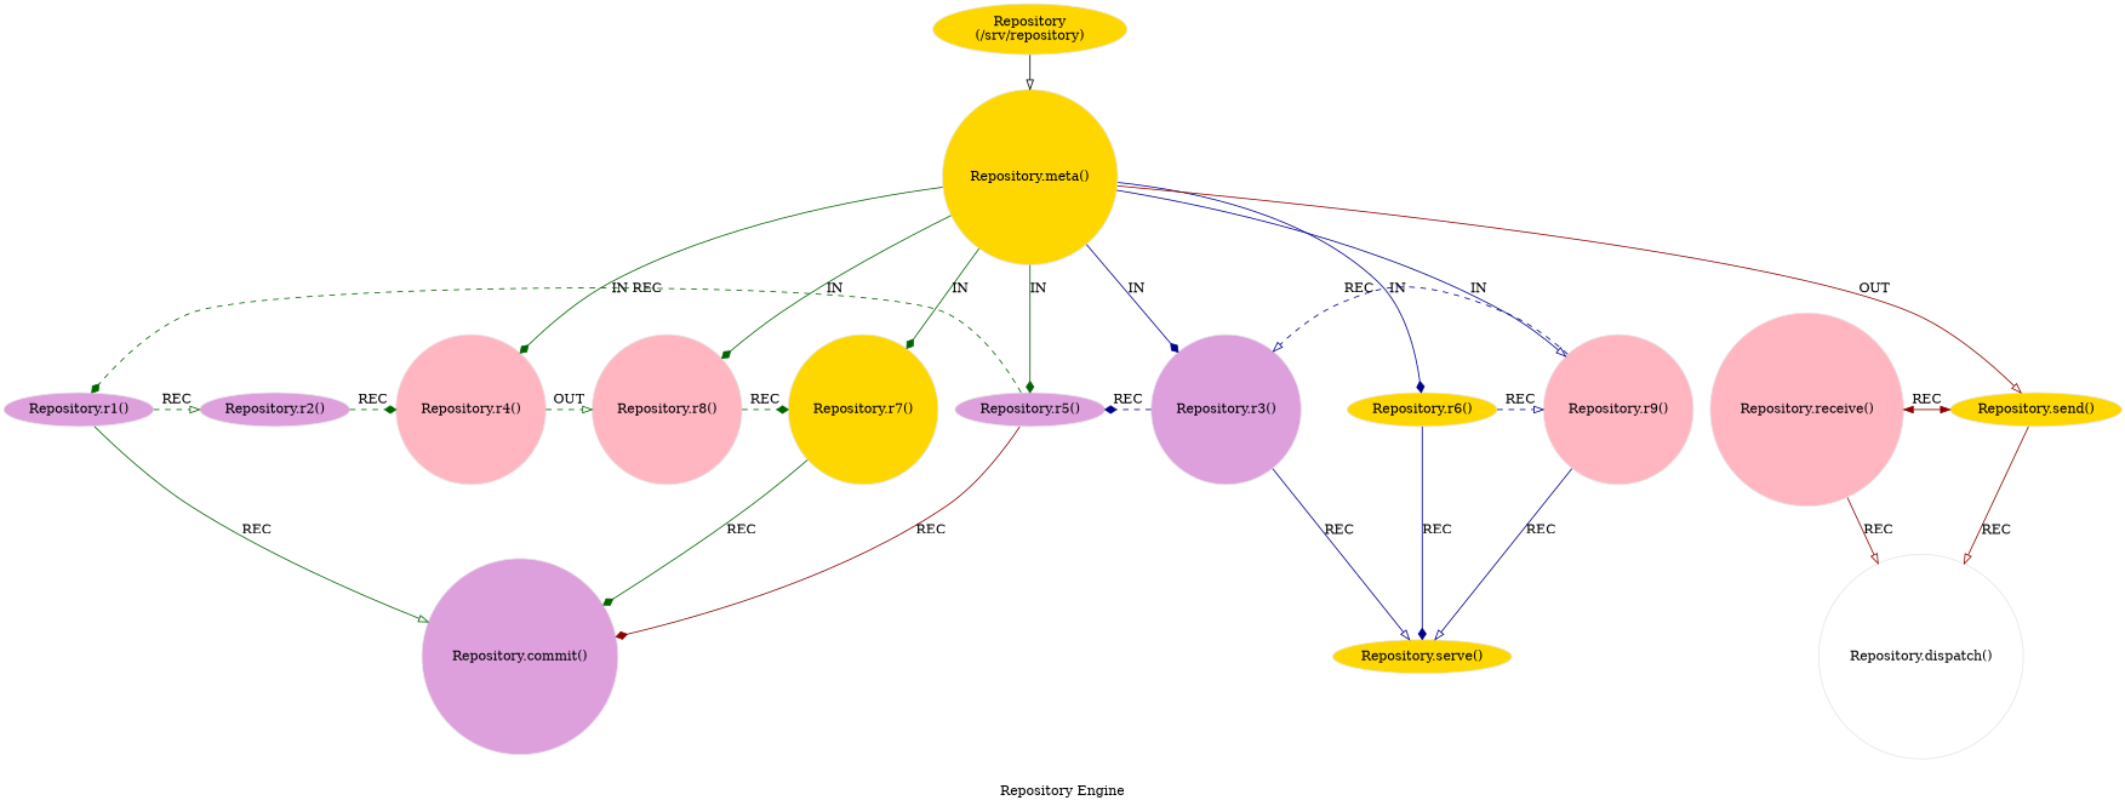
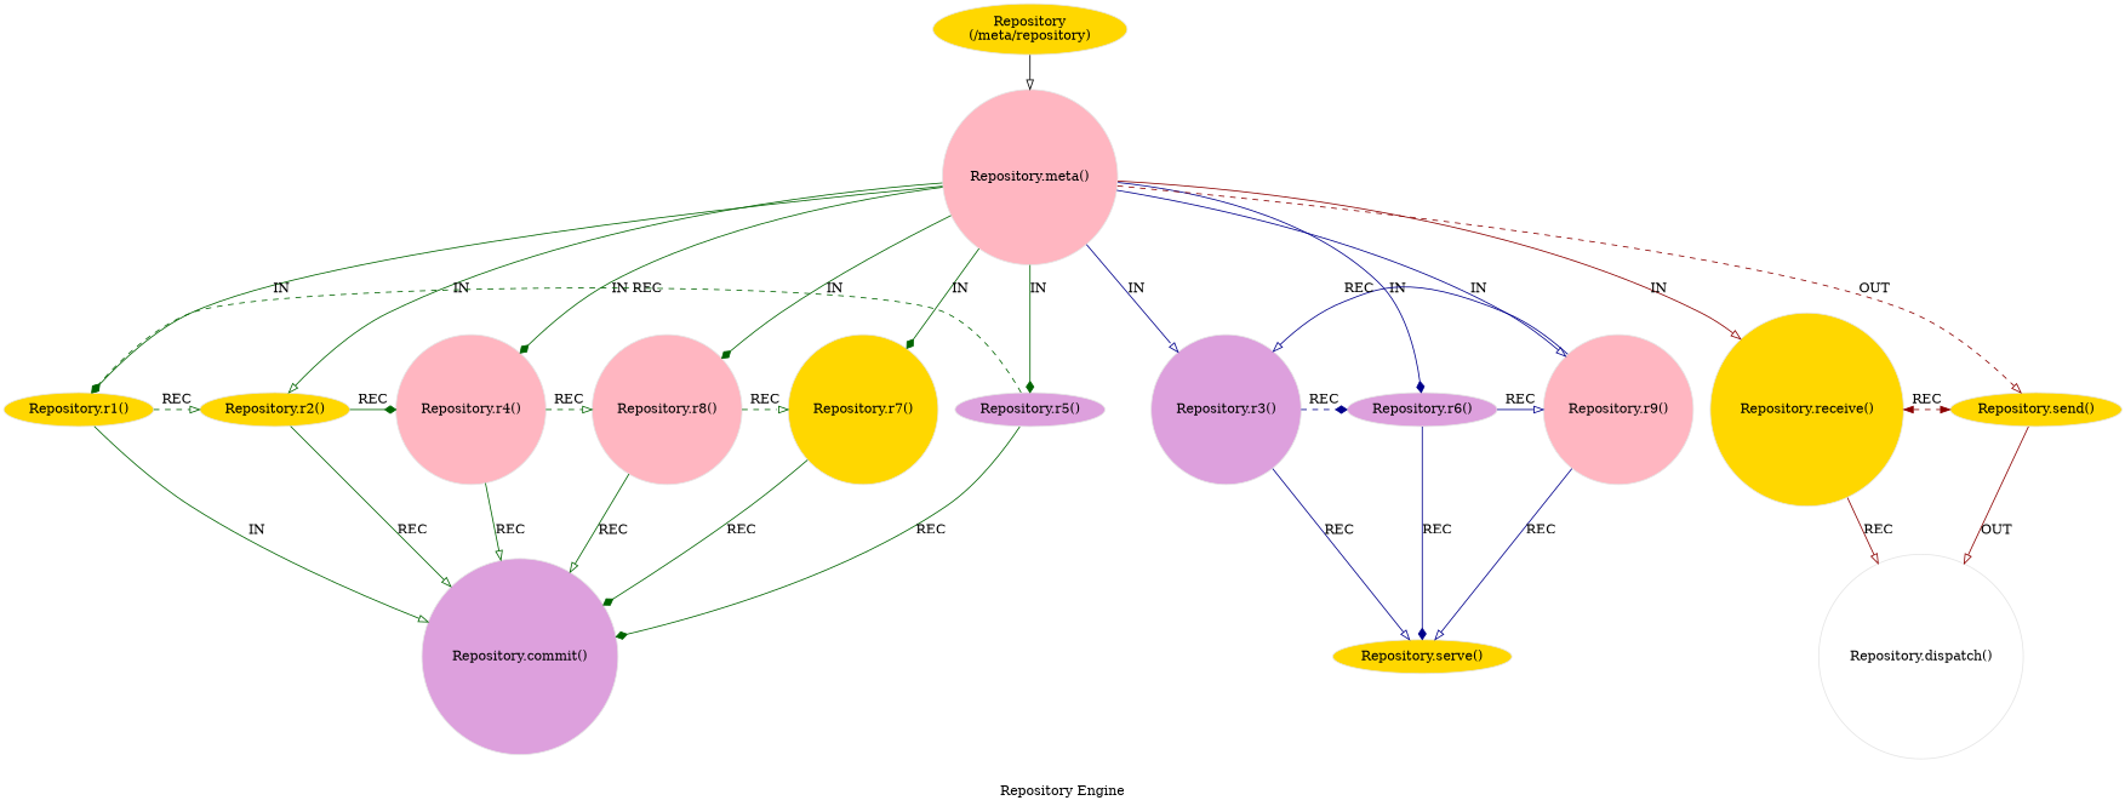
  digraph {
    color=red
    label="Repository Engine"
    style=filled
    node [color=grey90 fillcolor=gold shape=circle sides=6 style=filled]
    edge [arrowhead=onormal color=darkgreen]
-   n1 [label="Repository\n(/srv/repository)" shape=ellipse]
-   n2 [label="Repository.meta()"]
-   n3 [fillcolor=plum label="Repository.r1()" shape=ellipse]
-   n4 [fillcolor=plum label="Repository.r2()" shape=ellipse]
+   n1 [label="Repository\n(/meta/repository)" shape=ellipse]
+   n2 [fillcolor=lightpink label="Repository.meta()"]
+   n3 [label="Repository.r1()" shape=ellipse]
+   n4 [label="Repository.r2()" shape=ellipse]
    n5 [fillcolor=lightpink label="Repository.r4()"]
    n6 [fillcolor=lightpink label="Repository.r8()"]
    n7 [label="Repository.r7()"]
    n8 [fillcolor=plum label="Repository.r5()" shape=ellipse]
    n9 [fillcolor=plum label="Repository.r3()"]
-   n10 [label="Repository.r6()" shape=ellipse]
+   n10 [fillcolor=plum label="Repository.r6()" shape=ellipse]
    n11 [fillcolor=lightpink label="Repository.r9()"]
-   n12 [fillcolor=lightpink label="Repository.receive()"]
+   n12 [label="Repository.receive()"]
    n13 [label="Repository.send()" shape=ellipse]
    n14 [fillcolor=plum label="Repository.commit()"]
    n15 [label="Repository.serve()" shape=ellipse]
    n16 [fillcolor=white label="Repository.dispatch()"]
    n1 -> n2 [color=""]
+   n2 -> n3 [arrowhead=diamond label=IN]
+   n2 -> n4 [label=IN]
    n2 -> n5 [arrowhead=diamond label=IN]
    n2 -> n6 [arrowhead=diamond label=IN]
    n2 -> n7 [arrowhead=diamond label=IN]
    n2 -> n8 [arrowhead=diamond label=IN]
-   n2 -> n9 [arrowhead=diamond color=darkblue label=IN]
+   n2 -> n9 [color=darkblue label=IN]
    n2 -> n10 [arrowhead=diamond color=darkblue label=IN]
    n2 -> n11 [color=darkblue label=IN]
-   n2 -> n13 [color=darkred label=OUT]
+   n2 -> n12 [color=darkred label=IN]
+   n2 -> n13 [color=darkred label=OUT style=dashed]
    n3 -> n4 [constraint=false label=REC style=dashed]
-   n3 -> n14 [label=REC]
-   n4 -> n5 [arrowhead=diamond constraint=false label=REC style=dashed]
-   n5 -> n6 [constraint=false label=OUT style=dashed]
-   n6 -> n7 [arrowhead=diamond constraint=false label=REC style=dashed]
+   n3 -> n14 [label=IN]
+   n4 -> n5 [arrowhead=diamond constraint=false label=REC style=solid]
+   n4 -> n14 [label=REC]
+   n5 -> n6 [constraint=false label=REC style=dashed]
+   n5 -> n14 [label=REC]
+   n6 -> n7 [constraint=false label=REC style=dashed]
+   n6 -> n14 [label=REC]
    n7 -> n14 [arrowhead=diamond label=REC]
    n8 -> n3 [arrowhead=diamond constraint=false label=REC style=dashed]
-   n8 -> n14 [arrowhead=diamond color=darkred label=REC]
-   n9 -> n8 [arrowhead=diamond color=darkblue constraint=false label=REC style=dashed]
+   n8 -> n14 [arrowhead=diamond label=REC]
+   n9 -> n10 [arrowhead=diamond color=darkblue constraint=false label=REC style=dashed]
    n9 -> n15 [color=darkblue label=REC]
-   n10 -> n11 [color=darkblue constraint=false label=REC style=dashed]
+   n10 -> n11 [color=darkblue constraint=false label=REC style=solid]
    n10 -> n15 [arrowhead=diamond color=darkblue label=REC]
-   n11 -> n9 [color=darkblue constraint=false label=REC style=dashed]
+   n11 -> n9 [color=darkblue constraint=false label=REC style=solid]
    n11 -> n15 [color=darkblue label=REC]
-   n12 -> n13 [color=darkred constraint=false dir=both label=REC style=solid arrowhead=""]
+   n12 -> n13 [color=darkred constraint=false dir=both label=REC style=dashed arrowhead=""]
    n12 -> n16 [color=darkred label=REC]
-   n13 -> n16 [color=darkred label=REC]
+   n13 -> n16 [color=darkred label=OUT]
  }
